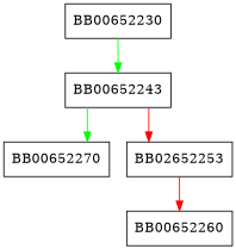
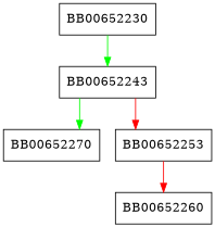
  digraph {
    splines=ortho
    node [shape=box]
    edge [color=green]
    BB00652230
    BB00652243
    BB00652270
-   BB00652253 [label=BB02652253]
+   BB00652253
    BB00652260
    BB00652230 -> BB00652243
    BB00652243 -> BB00652270
    BB00652243 -> BB00652253 [color=red]
    BB00652253 -> BB00652260 [color=red]
  }
